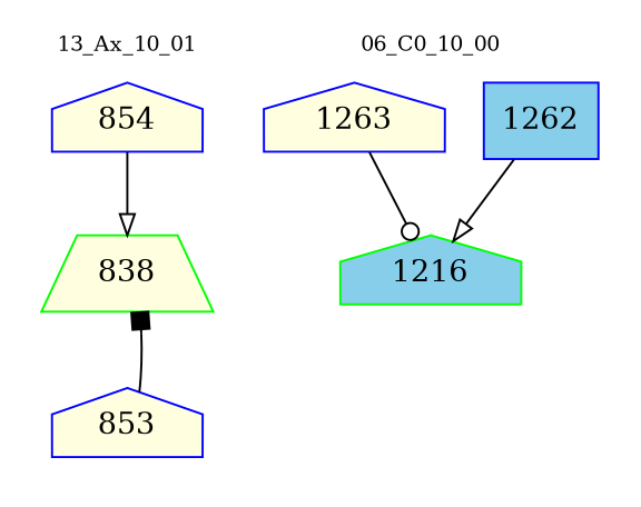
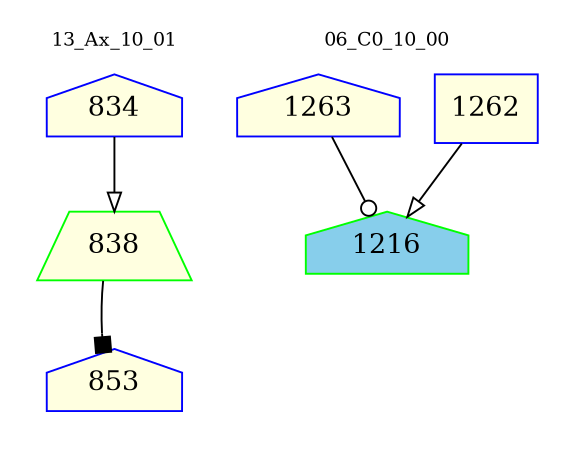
  digraph {
    node [color=blue fillcolor=lightyellow shape=house style=filled]
    edge [arrowhead=onormal color=black]
-   n1 [label=854]
+   n1 [label=834]
    n2 [color=green label=838 shape=trapezium]
    n3 [label=853]
-   n4 [fillcolor=skyblue label=1262 shape=box]
+   n4 [label=1262 shape=box]
    n5 [color=green fillcolor=skyblue label=1216]
    n6 [label=1263]
    subgraph cluster_1 {
      color=white
      fontsize=10
      label="13_Ax_10_01"
      n1
      n2
      n3
    }
    subgraph cluster_2 {
      color=white
      fontsize=10
      label="06_C0_10_00"
      n4
      n5
      n6
    }
    n1 -> n2
-   n3 -> n2 [arrowhead=box]
+   n2 -> n3 [arrowhead=box]
    n4 -> n5
    n6 -> n5 [arrowhead=odot]
  }
